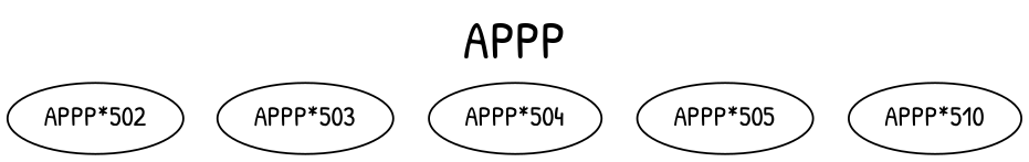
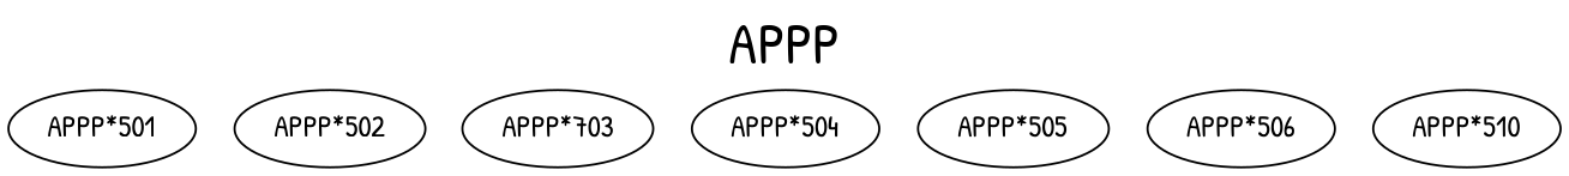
  digraph {
    fontsize=27
    label=APPP
    labelloc=t
    fontname="Patrick Hand"
    node [fontname="Patrick Hand"]
+   "APPP*501"
    "APPP*502"
-   "APPP*503"
+   "APPP*503" [label="APPP*703"]
    "APPP*504"
    "APPP*505"
+   "APPP*506"
    "APPP*510"
  }
